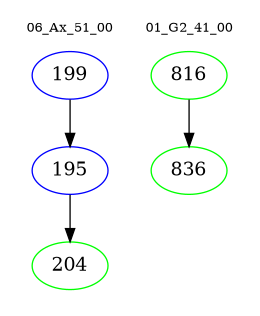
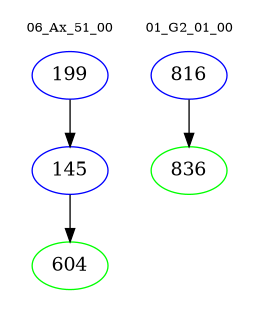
  digraph {
    node [color=blue]
    edge [color=black]
    n1 [label=199]
-   n2 [label=195]
-   n3 [color=green label=204]
-   n4 [color=green label=816]
+   n2 [label=145]
+   n3 [color=green label=604]
+   n4 [label=816]
    n5 [color=green label=836]
    subgraph cluster_1 {
      color=white
      fontsize=10
      label="06_Ax_51_00"
      n1
      n2
      n3
    }
    subgraph cluster_2 {
      color=white
      fontsize=10
-     label="01_G2_41_00"
+     label="01_G2_01_00"
      n4
      n5
    }
    n1 -> n2
    n2 -> n3
    n4 -> n5
  }
